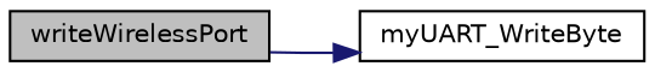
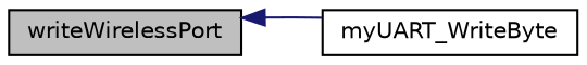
  digraph {
    rankdir=LR
    node [color=black fontname=Helvetica fontsize=10 shape=record style=filled]
    n1 [fillcolor=grey75 fontcolor=black height=0.2 label=writeWirelessPort width=0.4]
    n2 [fillcolor=white height=0.2 label=myUART_WriteByte width=0.4]
-   n1 -> n2 [color=midnightblue fontname=Helvetica fontsize=10 labelfontname=Helvetica labelfontsize=10 style=solid]
+   n2 -> n1 [color=midnightblue fontname=Helvetica fontsize=10 labelfontname=Helvetica labelfontsize=10 style=solid]
  }
